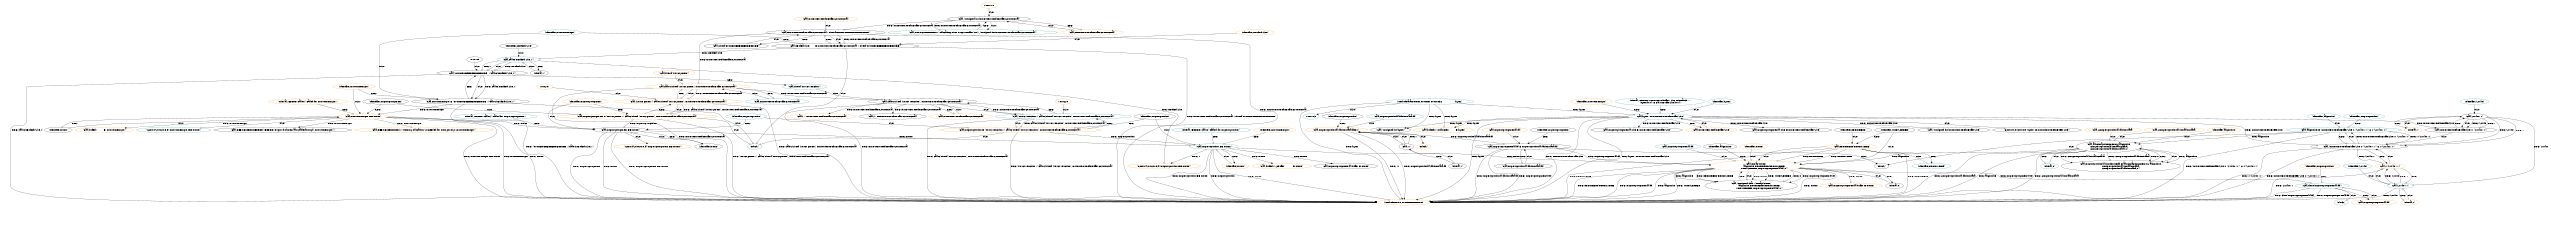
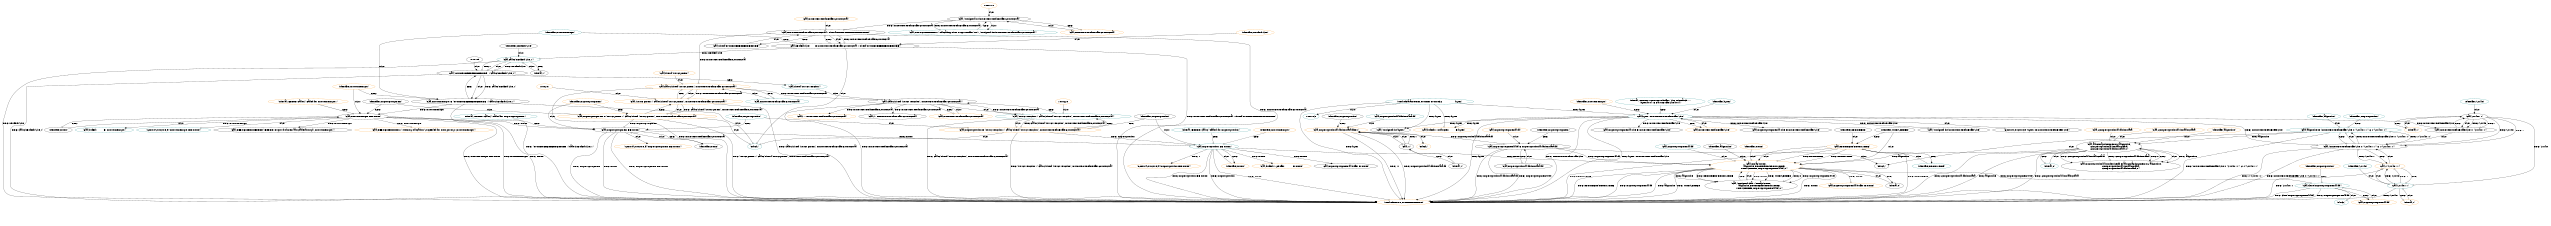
  digraph {
    node [color=darkorange]
    edge [arrowhead=diamond]
    n1 [color=teal label="(Call,close(m_pOutput_pmem[i].fd))"]
    n2 [color=teal label="(Block,)"]
    n3 [label="(Call,m_pOutput_pmem[i].fd)"]
    n4 [label="(MethodReturn,OMX_ERRORTYPE)"]
    n5 [label="(Call,mmap(NULL,\n                        align_size,PROT_READ|PROT_WRITE,\n                        MAP_SHARED,m_pOutput_pmem[i].fd,0))"]
    n6 [label="(Call,m_pOutput_pmem[i].buffer = NULL)"]
    n7 [color=black label="(Literal,0)"]
    n8 [color=black label="(Call,(unsigned char *)mmap(NULL,\n                        align_size,PROT_READ|PROT_WRITE,\n                        MAP_SHARED,m_pOutput_pmem[i].fd,0))"]
    n9 [color=teal label="(Call,m_pOutput_ion == NULL)"]
    n10 [label="(Identifier,NULL)"]
    n11 [label="(Call,bufHdr->pBuffer            = NULL)"]
    n12 [color=black label="(Call,m_pOutput_pmem[i].buffer = NULL)"]
    n13 [label="(ControlStructure,if (m_pOutput_ion == NULL))"]
    n14 [label="(Call,m_pOutput_ion = (struct venc_ion *) calloc(sizeof (struct venc_ion), m_sOutPortDef.nBufferCountActual))"]
    n15 [color=teal label="(Call,(struct venc_ion *) calloc(sizeof (struct venc_ion), m_sOutPortDef.nBufferCountActual))"]
    n16 [color=teal label="(Block,)"]
    n17 [color=black label="(Call,calloc(sizeof (struct venc_ion), m_sOutPortDef.nBufferCountActual))"]
    n18 [label="(Call,i < m_sOutPortDef.nBufferCountActual)"]
    n19 [color=black label="(Call,i< m_sOutPortDef.nBufferCountActual)"]
    n20 [label="(Call,m_sOutPortDef.nBufferCountActual)"]
    n21 [label="(Call,calloc(sizeof (struct pmem), m_sOutPortDef.nBufferCountActual))"]
    n22 [label="(Call,(struct pmem *) calloc(sizeof (struct pmem), m_sOutPortDef.nBufferCountActual))"]
    n23 [color=teal label="(Call,m_sOutPortDef.nBufferCountActual)"]
    n24 [label="(Call,m_pOutput_pmem = (struct pmem *) calloc(sizeof (struct pmem), m_sOutPortDef.nBufferCountActual))"]
    n25 [color=black label="(Call,m_sOutPortDef.nBufferCountActual * sizeof(OMX_BUFFERHEADERTYPE))"]
    n26 [color=black label="(Call,nBufHdrSize        = m_sOutPortDef.nBufferCountActual * sizeof(OMX_BUFFERHEADERTYPE))"]
    n27 [color=black label="(Call,sizeof(OMX_BUFFERHEADERTYPE))"]
    n28 [color=teal label="(Call,calloc(nBufHdrSize,1))"]
    n29 [color=black label="(Call,(unsigned int)m_sOutPortDef.nBufferCountActual)"]
    n30 [color=teal label="(Call,DEBUG_PRINT_LOW(\"Allocating First Output Buffer(%u)\",(unsigned int)m_sOutPortDef.nBufferCountActual))"]
    n31 [label="(Call,m_sOutPortDef.nBufferCountActual)"]
    n32 [color=black label="(Call,m_pOutput_pmem == NULL)"]
    n33 [color=black label="(Identifier,NULL)"]
    n34 [label="(ControlStructure,if (m_pOutput_pmem == NULL))"]
-   n35 [label="(Call,m_out_mem_ptr == NULL)"]
+   n35 [color=black label="(Call,m_out_mem_ptr == NULL)"]
    n36 [color=black label="(Identifier,NULL)"]
-   n37 [label="(Call,bufHdr          =  m_out_mem_ptr)"]
+   n37 [color=teal label="(Call,bufHdr          =  m_out_mem_ptr)"]
    n38 [color=teal label="(ControlStructure,if (m_out_mem_ptr == NULL))"]
    n39 [color=black label="(Call,DEBUG_PRINT_ERROR(\"ERROR: Output buf mem alloc failed[0x%p]\",m_out_mem_ptr))"]
    n40 [label="(Call,DEBUG_PRINT_LOW(\"Memory Allocation Succeeded for OUT port%p\",m_out_mem_ptr))"]
    n41 [color=black label="(Call,m_out_mem_ptr = (OMX_BUFFERHEADERTYPE  *)calloc(nBufHdrSize,1))"]
    n42 [color=black label="(Call,(OMX_BUFFERHEADERTYPE  *)calloc(nBufHdrSize,1))"]
    n43 [color=teal label="(Call,sizeof (struct venc_ion))"]
    n44 [color=black label="(Literal,1)"]
    n45 [color=black label="(Call,alloc_map_ion_memory(align_size,\n &m_pOutput_ion[i].ion_alloc_data,\n &m_pOutput_ion[i].fd_ion_data,0))"]
    n46 [color=teal label="(Literal,0)"]
    n47 [color=black label="(Call,m_pOutput_ion[i].ion_device_fd = alloc_map_ion_memory(align_size,\n &m_pOutput_ion[i].ion_alloc_data,\n &m_pOutput_ion[i].fd_ion_data,0))"]
    n48 [color=teal label="(Call,align_size = (m_sOutPortDef.nBufferSize + (SZ_4K - 1)) & ~(SZ_4K - 1))"]
    n49 [color=black label="(Call,(m_sOutPortDef.nBufferSize + (SZ_4K - 1)) & ~(SZ_4K - 1))"]
    n50 [color=black label="(Block,)"]
    n51 [label="(Call,~(SZ_4K - 1))"]
    n52 [color=teal label="(Call,SZ_4K - 1)"]
    n53 [color=teal label="(Call,bytes != m_sOutPortDef.nBufferSize)"]
    n54 [color=black label="(Call,m_sOutPortDef.nBufferSize + (SZ_4K - 1))"]
    n55 [label="(Call,bufHdr->nAllocLen          = bytes)"]
    n56 [color=black label="(Call,m_pOutput_pmem[i].size = m_sOutPortDef.nBufferSize)"]
    n57 [label="(Call,m_sOutPortDef.nBufferSize)"]
    n58 [color=black label="(Call,m_pOutput_pmem[i].size = m_sOutPortDef.nBufferSize)"]
    n59 [color=black label="(Call,(unsigned int)m_sOutPortDef.nBufferSize)"]
    n60 [color=black label="(ControlStructure,if (bytes != m_sOutPortDef.nBufferSize))"]
    n61 [color=black label="(Call,(unsigned int)bytes)"]
    n62 [color=black label="(Call,SZ_4K - 1)"]
    n63 [color=teal label="(MethodParameterIn,OMX_IN OMX_U32                   bytes)"]
    1000103 [color=teal]
    n65 [label="(Literal,1)"]
    n66 [label="(Literal,1)"]
    n67 [label="(Call,PROT_READ|PROT_WRITE)"]
    n68 [color=teal label="(Identifier,PROT_WRITE)"]
    n69 [color=black label="(Call,m_pOutput_pmem[i].fd = m_pOutput_ion[i].fd_ion_data.fd)"]
    n70 [color=black label="(Call,m_pOutput_ion[i].fd_ion_data.fd)"]
    n71 [label="(Call,m_pOutput_ion[i].fd_ion_data.fd=-1)"]
    n72 [color=black label="(Call,-1)"]
    n73 [label="(Block,)"]
    n74 [color=black label="(Literal,1)"]
    n75 [label="(Call,&m_pOutput_ion[i].fd_ion_data)"]
    n76 [label="(Identifier,m_out_mem_ptr)"]
    n77 [color=teal label="(Call,m_pOutput_pmem[i].fd)"]
    n78 [color=black label="(Identifier,m_pOutput_pmem)"]
    n79 [color=black label="(Identifier,m_pOutput_ion)"]
    n80 [color=teal label="(Identifier,SZ_4K)"]
    n81 [color=teal label="(Identifier,align_size)"]
    n82 [color=black label="(Identifier,m_pOutput_ion)"]
    n83 [color=teal label="(Identifier,m_out_mem_ptr)"]
    n84 [color=black label="(Identifier,PROT_READ)"]
    n85 [color=black label="(Identifier,align_size)"]
    n86 [label="(Identifier,m_pOutput_ion)"]
    n87 [color=black label="(Identifier,MAP_SHARED)"]
    n88 [label="(Call,m_sOutPortDef.nBufferCountActual)"]
    n89 [label="(Call,sizeof (struct pmem))"]
    n90 [color=teal label="(Identifier,m_pOutput_ion)"]
    n91 [label="(Call,&m_pOutput_ion[i].ion_alloc_data)"]
    n92 [color=teal label="(Literal,\"ERROR: calloc() Failed for m_pOutput_ion\")"]
    n93 [color=teal label="(Identifier,bytes)"]
    n94 [label="(Identifier,m_out_mem_ptr)"]
    n95 [color=teal label="(Identifier,SZ_4K)"]
    n96 [label="(Identifier,NULL)"]
    n97 [label="(Identifier,m_out_mem_ptr)"]
    n98 [color=black label="(Identifier,nBufHdrSize)"]
    n99 [color=teal label="(Call,m_pOutput_ion[i].fd_ion_data.fd)"]
    n100 [label="(Literal,\"ERROR: calloc() Failed for m_out_mem_ptr\")"]
    n101 [color=teal label="(Identifier,m_pOutput_ion)"]
    n102 [color=black label="(Identifier,m_pOutput_pmem)"]
    n103 [label="(Identifier,nBufHdrSize)"]
    n104 [label="(Identifier,align_size)"]
    n105 [color=teal label="(Literal,\"ERROR: calloc() Failed for m_pOutput_pmem\")"]
    n106 [label="(Call,m_pOutput_pmem[i].fd)"]
    n107 [label="(Identifier,m_pOutput_pmem)"]
    n108 [color=teal label="(Literal,\"ERROR: use_output_buffer: Size Mismatch!! \"\n \"bytes[%u] != Port.nBufferSize[%u]\")"]
    1000220
    1000170
    1000201
    1000185 [color=black]
    n1 -> n2 [arrowhead=odot label="AST: "]
    n1 -> n3 [label="CFG: "]
    n1 -> n4 [label="DDG: close(m_pOutput_pmem[i].fd)"]
    n1 -> n4 [label="DDG: m_pOutput_pmem[i].fd"]
    n3 -> n1 [arrowhead=odot label="AST: "]
    n5 -> n1 [arrowhead=odot label="DDG: m_pOutput_pmem[i].fd"]
    n5 -> n4 [arrowhead=odot label="DDG: PROT_READ|PROT_WRITE"]
    n5 -> n4 [label="DDG: m_pOutput_pmem[i].fd"]
    n5 -> n4 [arrowhead=odot label="DDG: align_size"]
    n5 -> n4 [arrowhead=odot label="DDG: MAP_SHARED"]
    n5 -> n4 [label="DDG: NULL"]
    n5 -> n6 [arrowhead=odot label="DDG: NULL"]
    n5 -> n7 [label="CFG: "]
    n5 -> n8 [arrowhead=odot label="AST: "]
    n5 -> n8 [label="DDG: NULL"]
    n5 -> n8 [label="DDG: MAP_SHARED"]
    n5 -> n8 [arrowhead=odot label="DDG: 0"]
    n5 -> n8 [label="DDG: m_pOutput_pmem[i].fd"]
    n5 -> n8 [label="DDG: align_size"]
    n5 -> n8 [label="DDG: PROT_READ|PROT_WRITE"]
    n7 -> n5 [arrowhead=odot label="AST: "]
    n8 -> n5 [label="CFG: "]
    n9 -> n4 [label="DDG: m_pOutput_ion == NULL"]
    n9 -> n4 [arrowhead=odot label="DDG: m_pOutput_ion"]
    n9 -> n4 [arrowhead=odot label="DDG: NULL"]
    n9 -> n5 [arrowhead=odot label="DDG: NULL"]
    n9 -> n10 [label="CFG: "]
    n9 -> n11 [label="DDG: NULL"]
    n9 -> n12 [label="DDG: NULL"]
    n9 -> n13 [label="DDG: 1"]
    n10 -> n9 [arrowhead=odot label="AST: "]
    n14 -> n4 [label="DDG: (struct venc_ion *) calloc(sizeof (struct venc_ion), m_sOutPortDef.nBufferCountActual)"]
    n14 -> n9 [arrowhead=odot label="DDG: m_pOutput_ion"]
    n14 -> n15 [label="CFG: "]
    n14 -> n16 [arrowhead=odot label="AST: "]
    n15 -> n4 [arrowhead=odot label="DDG: calloc(sizeof (struct venc_ion), m_sOutPortDef.nBufferCountActual)"]
    n15 -> n14 [arrowhead=odot label="AST: "]
    n15 -> n14 [arrowhead=odot label="DDG: calloc(sizeof (struct venc_ion), m_sOutPortDef.nBufferCountActual)"]
    n15 -> n17 [label="CFG: "]
    n17 -> n4 [arrowhead=odot label="DDG: m_sOutPortDef.nBufferCountActual"]
    n17 -> n15 [arrowhead=odot label="AST: "]
    n17 -> n15 [label="DDG: m_sOutPortDef.nBufferCountActual"]
    n17 -> n18 [label="DDG: m_sOutPortDef.nBufferCountActual"]
    n17 -> n19 [label="DDG: m_sOutPortDef.nBufferCountActual"]
    n17 -> n20 [arrowhead=odot label="CFG: "]
    n20 -> n17 [arrowhead=odot label="AST: "]
    n21 -> n4 [arrowhead=odot label="DDG: m_sOutPortDef.nBufferCountActual"]
    n21 -> n17 [arrowhead=odot label="DDG: m_sOutPortDef.nBufferCountActual"]
    n21 -> n22 [arrowhead=odot label="AST: "]
    n21 -> n22 [arrowhead=odot label="DDG: m_sOutPortDef.nBufferCountActual"]
    n21 -> n23 [arrowhead=odot label="CFG: "]
    n22 -> n4 [label="DDG: calloc(sizeof (struct pmem), m_sOutPortDef.nBufferCountActual)"]
    n22 -> n21 [arrowhead=odot label="CFG: "]
    n22 -> n24 [arrowhead=odot label="AST: "]
    n22 -> n24 [arrowhead=odot label="DDG: calloc(sizeof (struct pmem), m_sOutPortDef.nBufferCountActual)"]
    n23 -> n21 [label="AST: "]
    n24 -> n4 [arrowhead=odot label="DDG: (struct pmem *) calloc(sizeof (struct pmem), m_sOutPortDef.nBufferCountActual)"]
    n24 -> n16 [arrowhead=odot label="AST: "]
    n24 -> n22 [label="CFG: "]
    n24 -> n32 [arrowhead=odot label="DDG: m_pOutput_pmem"]
    n25 -> n4 [arrowhead=odot label="DDG: m_sOutPortDef.nBufferCountActual"]
    n25 -> n21 [arrowhead=odot label="DDG: m_sOutPortDef.nBufferCountActual"]
    n25 -> n26 [label="AST: "]
    n25 -> n26 [arrowhead=odot label="DDG: m_sOutPortDef.nBufferCountActual"]
    n25 -> n27 [label="CFG: "]
    n26 -> n4 [arrowhead=odot label="DDG: m_sOutPortDef.nBufferCountActual * sizeof(OMX_BUFFERHEADERTYPE)"]
    n26 -> n16 [arrowhead=odot label="AST: "]
    n26 -> n25 [arrowhead=odot label="CFG: "]
    n26 -> n28 [arrowhead=odot label="DDG: nBufHdrSize"]
    n27 -> n25 [label="AST: "]
-   n28 -> n13 [arrowhead=odot label="DDG: nBufHdrSize"]
+   n28 -> n4 [arrowhead=odot label="DDG: nBufHdrSize"]
    n28 -> n42 [arrowhead=odot label="AST: "]
    n28 -> n42 [arrowhead=odot label="DDG: nBufHdrSize"]
    n28 -> n42 [arrowhead=odot label="DDG: 1"]
    n28 -> n44 [label="CFG: "]
    n29 -> n25 [arrowhead=odot label="DDG: m_sOutPortDef.nBufferCountActual"]
    n29 -> n30 [label="AST: "]
    n29 -> n30 [arrowhead=odot label="DDG: m_sOutPortDef.nBufferCountActual"]
    n29 -> n31 [arrowhead=odot label="CFG: "]
    n30 -> n29 [label="CFG: "]
    n31 -> n29 [label="AST: "]
    n32 -> n4 [arrowhead=odot label="DDG: m_pOutput_pmem == NULL"]
    n32 -> n4 [arrowhead=odot label="DDG: m_pOutput_pmem"]
    n32 -> n4 [arrowhead=odot label="DDG: NULL"]
    n32 -> n9 [arrowhead=odot label="DDG: NULL"]
    n32 -> n33 [label="CFG: "]
    n32 -> n34 [label="AST: "]
    n33 -> n32 [arrowhead=odot label="AST: "]
    n35 -> n4 [arrowhead=odot label="DDG: m_out_mem_ptr == NULL"]
    n35 -> n4 [label="DDG: m_out_mem_ptr"]
    n35 -> n4 [arrowhead=odot label="DDG: NULL"]
    n35 -> n32 [arrowhead=odot label="DDG: NULL"]
    n35 -> n36 [arrowhead=odot label="CFG: "]
    n35 -> n37 [label="DDG: m_out_mem_ptr"]
    n35 -> n38 [arrowhead=odot label="AST: "]
    n35 -> n39 [label="DDG: m_out_mem_ptr"]
    n35 -> n40 [arrowhead=odot label="DDG: m_out_mem_ptr"]
    n36 -> n35 [label="AST: "]
    n41 -> n4 [arrowhead=odot label="DDG: (OMX_BUFFERHEADERTYPE  *)calloc(nBufHdrSize,1)"]
    n41 -> n16 [arrowhead=odot label="AST: "]
    n41 -> n35 [label="DDG: m_out_mem_ptr"]
    n41 -> n42 [label="CFG: "]
    n42 -> n4 [label="DDG: calloc(nBufHdrSize,1)"]
    n42 -> n41 [label="AST: "]
    n42 -> n41 [label="DDG: calloc(nBufHdrSize,1)"]
    n42 -> n43 [label="CFG: "]
    n43 -> n17 [arrowhead=odot label="AST: "]
    n44 -> n28 [arrowhead=odot label="AST: "]
    n45 -> n4 [arrowhead=odot label="DDG: &m_pOutput_ion[i].fd_ion_data"]
    n45 -> n4 [label="DDG: align_size"]
    n45 -> n4 [arrowhead=odot label="DDG: &m_pOutput_ion[i].ion_alloc_data"]
    n45 -> n5 [label="DDG: align_size"]
    n45 -> n46 [arrowhead=odot label="CFG: "]
    n45 -> n47 [label="AST: "]
    n45 -> n47 [label="DDG: align_size"]
    n45 -> n47 [label="DDG: &m_pOutput_ion[i].ion_alloc_data"]
    n45 -> n47 [arrowhead=odot label="DDG: &m_pOutput_ion[i].fd_ion_data"]
    n45 -> n47 [label="DDG: 0"]
    n46 -> n45 [arrowhead=odot label="AST: "]
    n47 -> n45 [label="CFG: "]
    n48 -> n4 [label="DDG: (m_sOutPortDef.nBufferSize + (SZ_4K - 1)) & ~(SZ_4K - 1)"]
    n48 -> n45 [label="DDG: align_size"]
    n48 -> n49 [arrowhead=odot label="CFG: "]
    n48 -> n50 [label="AST: "]
    n49 -> n4 [label="DDG: ~(SZ_4K - 1)"]
    n49 -> n4 [label="DDG: m_sOutPortDef.nBufferSize + (SZ_4K - 1)"]
    n49 -> n48 [arrowhead=odot label="AST: "]
    n49 -> n48 [label="DDG: m_sOutPortDef.nBufferSize + (SZ_4K - 1)"]
    n49 -> n48 [arrowhead=odot label="DDG: ~(SZ_4K - 1)"]
    n49 -> n51 [label="CFG: "]
    n51 -> n4 [label="DDG: SZ_4K - 1"]
    n51 -> n49 [label="AST: "]
    n51 -> n49 [arrowhead=odot label="DDG: SZ_4K - 1"]
    n51 -> n52 [arrowhead=odot label="CFG: "]
    n52 -> n4 [label="DDG: SZ_4K"]
    n52 -> n51 [arrowhead=odot label="AST: "]
    n52 -> n51 [label="DDG: SZ_4K"]
    n52 -> n51 [arrowhead=odot label="DDG: 1"]
    n52 -> n66 [arrowhead=odot label="CFG: "]
    n53 -> n4 [label="DDG: bytes"]
    n53 -> n4 [label="DDG: m_sOutPortDef.nBufferSize"]
    n53 -> n4 [label="DDG: bytes != m_sOutPortDef.nBufferSize"]
    n53 -> n49 [arrowhead=odot label="DDG: m_sOutPortDef.nBufferSize"]
    n53 -> n54 [label="DDG: m_sOutPortDef.nBufferSize"]
    n53 -> n55 [label="DDG: bytes"]
    n53 -> n56 [label="DDG: m_sOutPortDef.nBufferSize"]
    n53 -> n57 [label="CFG: "]
    n53 -> n58 [label="DDG: m_sOutPortDef.nBufferSize"]
    n53 -> n59 [arrowhead=odot label="DDG: m_sOutPortDef.nBufferSize"]
    n53 -> n60 [arrowhead=odot label="AST: "]
    n53 -> n61 [label="DDG: bytes"]
    n54 -> n49 [label="AST: "]
    n54 -> n62 [label="CFG: "]
    n57 -> n53 [label="AST: "]
    n62 -> n49 [arrowhead=odot label="DDG: SZ_4K"]
    n62 -> n49 [label="DDG: 1"]
    n62 -> n52 [arrowhead=odot label="DDG: SZ_4K"]
    n62 -> n54 [label="AST: "]
    n62 -> n54 [label="DDG: SZ_4K"]
    n62 -> n54 [arrowhead=odot label="DDG: 1"]
    n62 -> n65 [label="CFG: "]
    n63 -> n4 [arrowhead=odot label="DDG: bytes"]
    n63 -> n53 [arrowhead=odot label="DDG: bytes"]
    n63 -> n55 [arrowhead=odot label="DDG: bytes"]
    n63 -> n61 [label="DDG: bytes"]
    n63 -> 1000103 [label="AST: "]
    n65 -> n62 [label="AST: "]
    n66 -> n52 [arrowhead=odot label="AST: "]
    n67 -> n4 [label="DDG: PROT_WRITE"]
    n67 -> n4 [label="DDG: PROT_READ"]
    n67 -> n5 [label="AST: "]
    n67 -> n5 [arrowhead=odot label="DDG: PROT_READ"]
    n67 -> n5 [label="DDG: PROT_WRITE"]
    n67 -> n68 [label="CFG: "]
    n68 -> n67 [arrowhead=odot label="AST: "]
    n69 -> n4 [arrowhead=odot label="DDG: m_pOutput_ion[i].fd_ion_data.fd"]
    n69 -> n4 [arrowhead=odot label="DDG: m_pOutput_pmem[i].fd"]
    n69 -> n5 [label="DDG: m_pOutput_pmem[i].fd"]
    n69 -> n50 [label="AST: "]
    n69 -> n70 [arrowhead=odot label="CFG: "]
    n70 -> n69 [label="AST: "]
    n71 -> n4 [label="DDG: -1"]
    n71 -> n4 [label="DDG: m_pOutput_ion[i].fd_ion_data.fd"]
    n71 -> n69 [arrowhead=odot label="DDG: m_pOutput_ion[i].fd_ion_data.fd"]
    n71 -> n72 [arrowhead=odot label="AST: "]
    n71 -> n73 [label="AST: "]
    n72 -> n71 [label="AST: "]
    n72 -> n71 [label="DDG: 1"]
    n72 -> n74 [arrowhead=odot label="CFG: "]
    n74 -> n72 [label="AST: "]
    n75 -> n45 [arrowhead=odot label="AST: "]
    n76 -> n35 [label="AST: "]
    n76 -> n41 [arrowhead=odot label="CFG: "]
    n77 -> n5 [arrowhead=odot label="AST: "]
    n78 -> n24 [label="AST: "]
    n78 -> n35 [label="CFG: "]
    n79 -> n9 [arrowhead=odot label="AST: "]
    n79 -> n14 [arrowhead=odot label="CFG: "]
    n80 -> n52 [arrowhead=odot label="AST: "]
    n81 -> n48 [arrowhead=odot label="AST: "]
    n82 -> n71 [label="CFG: "]
    n83 -> n26 [arrowhead=odot label="CFG: "]
    n83 -> n41 [label="AST: "]
    n84 -> n67 [label="AST: "]
    n85 -> n5 [label="AST: "]
    n86 -> n1 [arrowhead=odot label="CFG: "]
    n87 -> n5 [arrowhead=odot label="AST: "]
    n87 -> n67 [label="CFG: "]
    n88 -> n25 [arrowhead=odot label="AST: "]
    n89 -> n21 [arrowhead=odot label="AST: "]
    n90 -> n48 [arrowhead=odot label="CFG: "]
    n91 -> n45 [arrowhead=odot label="AST: "]
    n92 -> n9 [arrowhead=odot label="CFG: "]
    n93 -> n53 [label="AST: "]
    n94 -> n9 [arrowhead=odot label="CFG: "]
    n95 -> n62 [label="AST: "]
    n96 -> n5 [arrowhead=odot label="AST: "]
    n97 -> n53 [label="CFG: "]
    n98 -> n28 [label="AST: "]
    n99 -> n71 [label="AST: "]
    n100 -> n35 [arrowhead=odot label="CFG: "]
    n101 -> n14 [arrowhead=odot label="AST: "]
    n101 -> n32 [label="CFG: "]
    n102 -> n69 [label="CFG: "]
    n103 -> n26 [label="AST: "]
    n104 -> n45 [label="AST: "]
    n105 -> n32 [label="CFG: "]
    n106 -> n69 [label="AST: "]
    n107 -> n24 [label="CFG: "]
    n107 -> n32 [label="AST: "]
    n108 -> n53 [arrowhead=odot label="CFG: "]
    1000220 -> n15 [arrowhead=odot label="AST: "]
    1000170 -> n29 [label="AST: "]
    1000201 -> n22 [arrowhead=odot label="AST: "]
    1000185 -> n42 [label="AST: "]
  }
